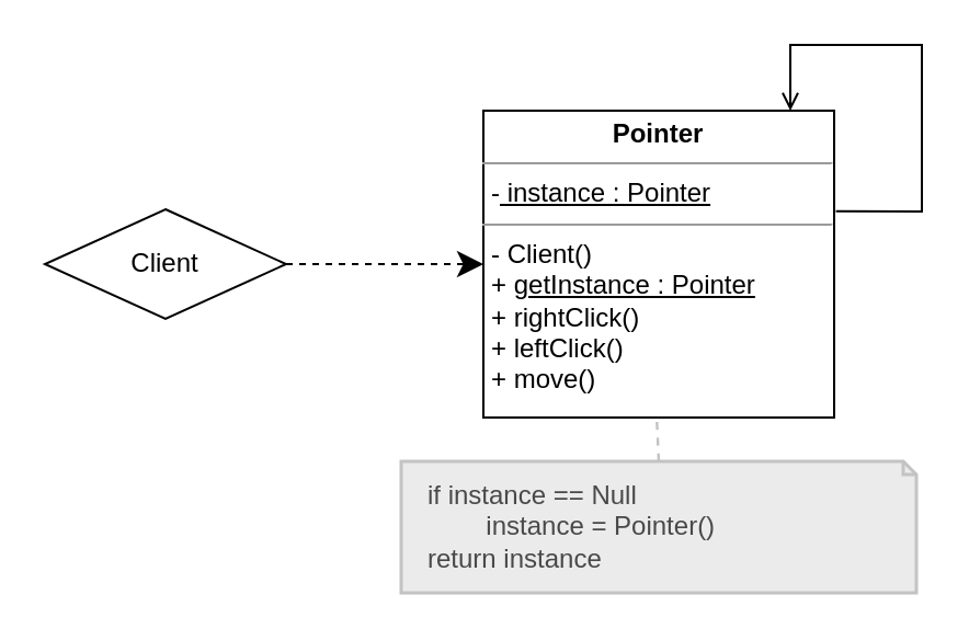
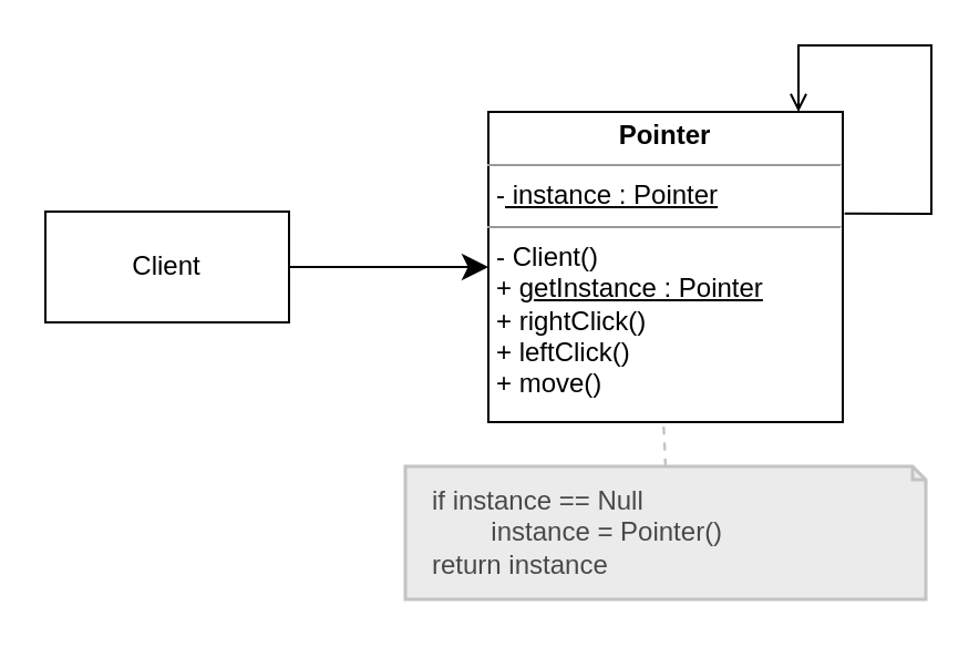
  <mxCell id="0" />
  <mxCell id="1" parent="0" />
  <mxCell id="2" value="&lt;p style=&quot;margin:0px;margin-top:4px;text-align:center;&quot;&gt;&lt;b&gt;Pointer&lt;/b&gt;&lt;/p&gt;&lt;hr size=&quot;1&quot;&gt;&lt;p style=&quot;margin:0px;margin-left:4px;&quot;&gt;-&lt;u&gt;&amp;nbsp;instance : Pointer&lt;/u&gt;&lt;/p&gt;&lt;hr size=&quot;1&quot;&gt;&lt;p style=&quot;margin:0px;margin-left:4px;&quot;&gt;- Client()&lt;/p&gt;&lt;p style=&quot;margin:0px;margin-left:4px;&quot;&gt;+ &lt;u&gt;getInstance : Pointer&lt;/u&gt;&lt;/p&gt;&lt;p style=&quot;margin:0px;margin-left:4px;&quot;&gt;+ rightClick()&lt;/p&gt;&lt;p style=&quot;margin:0px;margin-left:4px;&quot;&gt;+ leftClick()&lt;/p&gt;&lt;p style=&quot;margin:0px;margin-left:4px;&quot;&gt;+ move()&lt;/p&gt;&lt;p style=&quot;margin:0px;margin-left:4px;&quot;&gt;&lt;br&gt;&lt;/p&gt;&lt;p style=&quot;margin:0px;margin-left:4px;&quot;&gt;&lt;br&gt;&lt;/p&gt;" style="verticalAlign=top;align=left;overflow=fill;fontSize=12;fontFamily=Helvetica;html=1;whiteSpace=wrap;" vertex="1" parent="1"><mxGeometry x="220" y="50" width="160" height="140" as="geometry" /></mxCell>
  <mxCell id="3" value="" style="endArrow=none;html=1;rounded=0;entryX=1.005;entryY=0.328;entryDx=0;entryDy=0;entryPerimeter=0;endFill=0;startArrow=open;startFill=0;" edge="1" parent="1" target="2"><mxGeometry width="50" height="50" relative="1" as="geometry"><mxPoint x="360" y="50" as="sourcePoint" /><mxPoint x="390" y="50" as="targetPoint" /><Array as="points"><mxPoint x="360" y="20" /><mxPoint x="420" y="20" /><mxPoint x="420" y="96" /></Array></mxGeometry></mxCell>
- <mxCell id="4" value="Client" style="rhombus;html=1;whiteSpace=wrap;" vertex="1" parent="1"><mxGeometry x="20" y="95" width="110" height="50" as="geometry" /></mxCell>
- <mxCell id="5" value="" style="endArrow=classic;endFill=1;endSize=9;html=1;rounded=0;exitX=1;exitY=0.5;exitDx=0;exitDy=0;entryX=0;entryY=0.5;entryDx=0;entryDy=0;dashed=1;" edge="1" parent="1" source="4" target="2"><mxGeometry width="160" relative="1" as="geometry"><mxPoint x="170" y="130" as="sourcePoint" /><mxPoint x="330" y="130" as="targetPoint" /></mxGeometry></mxCell>
+ <mxCell id="4" value="Client" style="html=1;whiteSpace=wrap;" vertex="1" parent="1"><mxGeometry x="20" y="95" width="110" height="50" as="geometry" /></mxCell>
+ <mxCell id="5" value="" style="endArrow=classic;endFill=1;endSize=9;html=1;rounded=0;exitX=1;exitY=0.5;exitDx=0;exitDy=0;entryX=0;entryY=0.5;entryDx=0;entryDy=0;" edge="1" parent="1" source="4" target="2"><mxGeometry width="160" relative="1" as="geometry"><mxPoint x="170" y="130" as="sourcePoint" /><mxPoint x="330" y="130" as="targetPoint" /></mxGeometry></mxCell>
  <mxCell id="6" style="rounded=0;orthogonalLoop=1;jettySize=auto;html=1;startArrow=none;startFill=1;startSize=3;jumpStyle=none;endArrow=none;endFill=0;anchorPointDirection=0;bendable=0;editable=1;movable=1;resizable=1;rotatable=1;deletable=1;locked=0;connectable=1;backgroundOutline=0;snapToPoint=1;flowAnimation=0;strokeColor=#C3C3C3;dashed=1;shadow=0;strokeWidth=1.2;exitX=0.5;exitY=0;exitDx=0;exitDy=0;exitPerimeter=0;entryX=0.619;entryY=1.029;entryDx=0;entryDy=0;entryPerimeter=0;" edge="1" parent="1" source="7"><mxGeometry relative="1" as="geometry"><mxPoint x="393" y="278.44" as="sourcePoint" /><mxPoint x="299.04" y="190" as="targetPoint" /></mxGeometry></mxCell>
  <mxCell id="7" value="&lt;font color=&quot;#494949&quot;&gt;&lt;div&gt;&lt;span style=&quot;background-color: initial;&quot;&gt;if instance == Null&lt;/span&gt;&lt;br&gt;&lt;/div&gt;&lt;div&gt;&amp;nbsp; &amp;nbsp; &amp;nbsp; &amp;nbsp; instance = Pointer()&lt;/div&gt;&lt;div&gt;&lt;span style=&quot;background-color: initial;&quot;&gt;return instance&lt;/span&gt;&lt;/div&gt;&lt;/font&gt;" style="shape=note;size=6;align=left;spacingLeft=10;html=1;whiteSpace=wrap;strokeWidth=1.5;strokeColor=#C3C3C3;gradientColor=none;fillColor=#EBEBEB;" vertex="1" parent="1"><mxGeometry x="182.5" y="210" width="235" height="60" as="geometry" /></mxCell>
